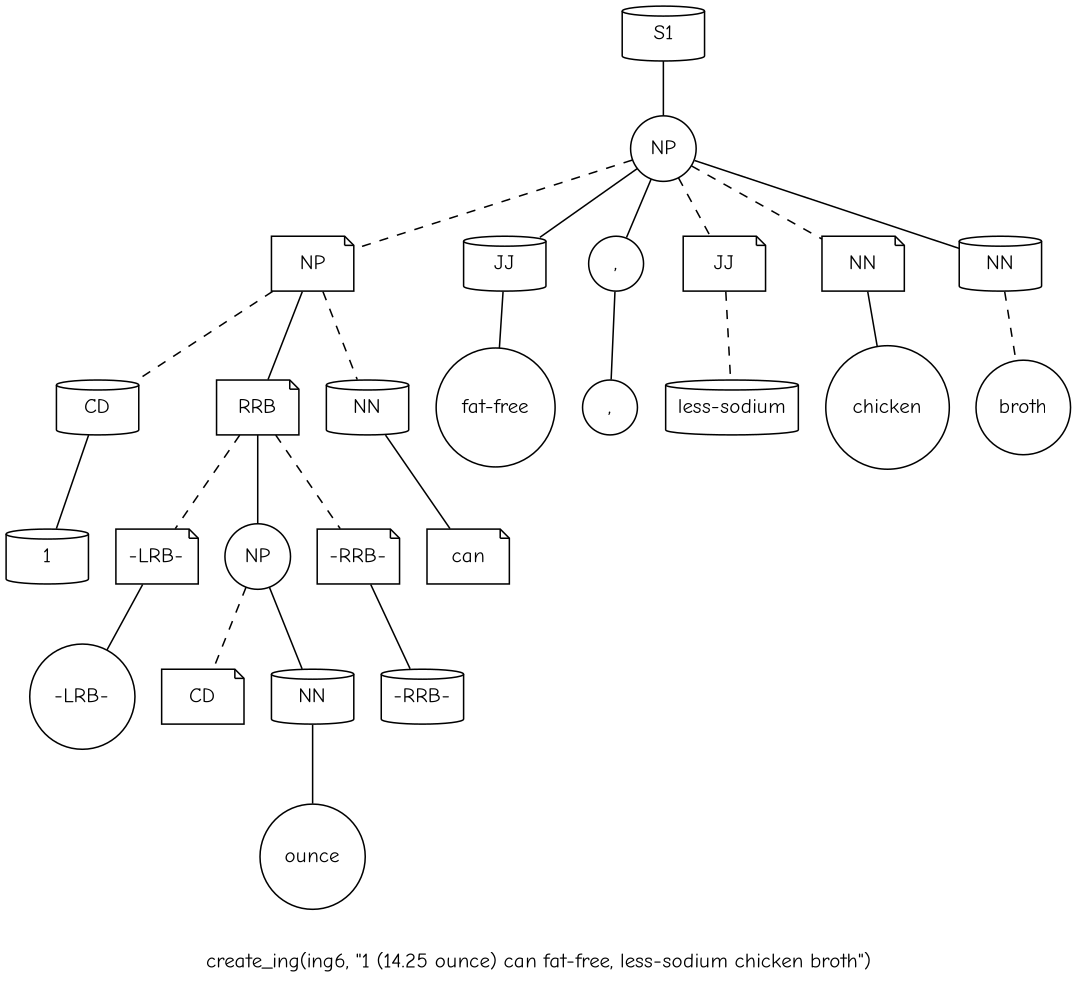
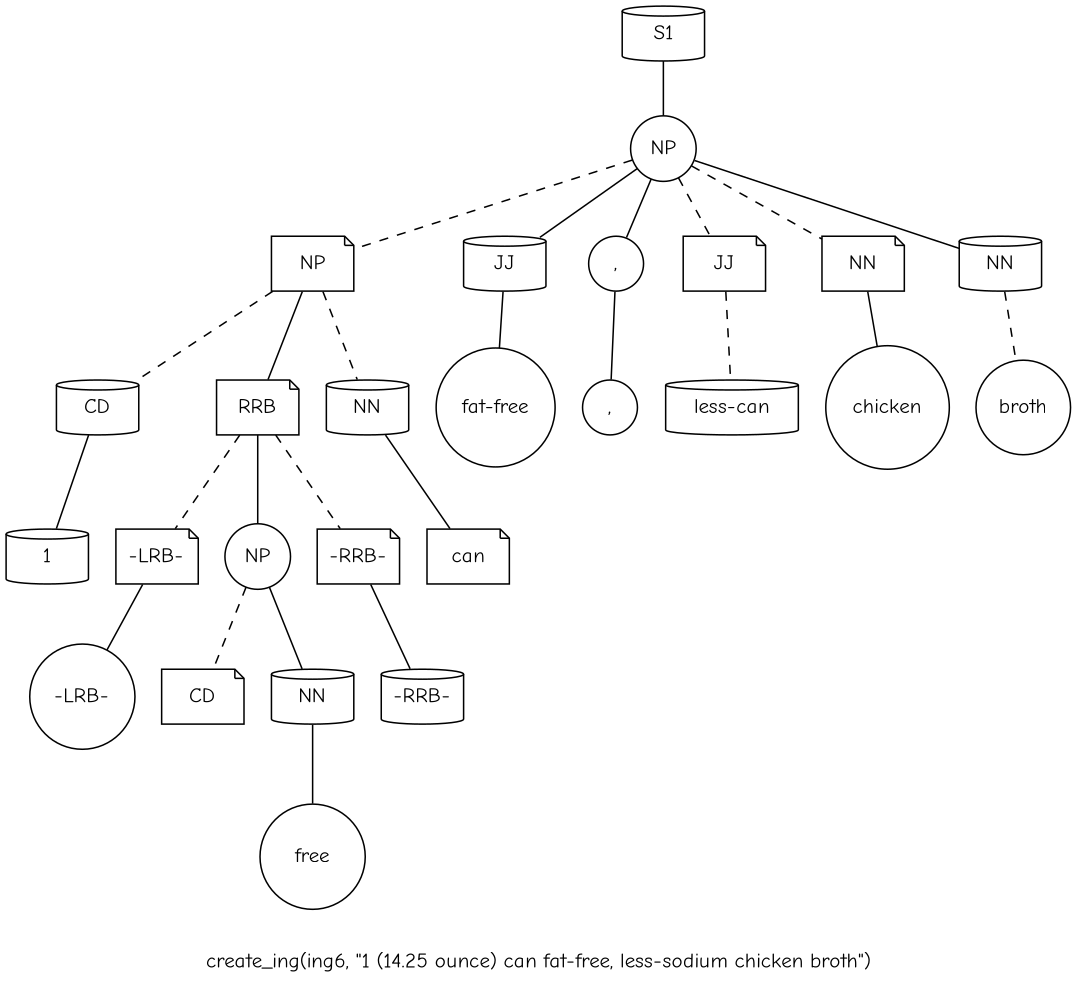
  graph {
    fontname="Comic Neue"
    label="create_ing(ing6, \"1 (14.25 ounce) can fat-free, less-sodium chicken broth\")"
    node [fontname="Comic Neue" shape=cylinder]
    edge [fontname="Comic Neue" style=solid]
    n1 [label=S1]
    n2 [label=NP shape=circle]
    n3 [label=NP shape=note]
    n4 [label=JJ]
    n5 [label="," shape=circle]
    n6 [label=JJ shape=note]
    n7 [label=NN shape=note]
    n8 [label=NN]
    n9 [label=CD]
    n10 [label=RRB shape=note]
    n11 [label=NN]
    n12 [label="fat-free" shape=circle]
    n13 [label="," shape=circle]
-   n14 [label="less-sodium"]
+   n14 [label="less-can"]
    n15 [label=chicken shape=circle]
    n16 [label=broth shape=circle]
    n17 [label=1]
    n18 [label="-LRB-" shape=note]
    n19 [label=NP shape=circle]
    n20 [label="-RRB-" shape=note]
    n21 [label=can shape=note]
    n22 [label="-LRB-" shape=circle]
    n23 [label=CD shape=note]
    n24 [label=NN]
    n25 [label="-RRB-"]
-   n26 [label=ounce shape=circle]
+   n26 [label=free shape=circle]
    n1 -- n2
    n2 -- n3 [style=dashed]
    n2 -- n4
    n2 -- n5
    n2 -- n6 [style=dashed]
    n2 -- n7 [style=dashed]
    n2 -- n8
    n3 -- n9 [style=dashed]
    n3 -- n10
    n3 -- n11 [style=dashed]
    n4 -- n12
    n5 -- n13
    n6 -- n14 [style=dashed]
    n7 -- n15
    n8 -- n16 [style=dashed]
    n9 -- n17
    n10 -- n18 [style=dashed]
    n10 -- n19
    n10 -- n20 [style=dashed]
    n11 -- n21
    n18 -- n22
    n19 -- n23 [style=dashed]
    n19 -- n24
    n20 -- n25
    n24 -- n26
  }
